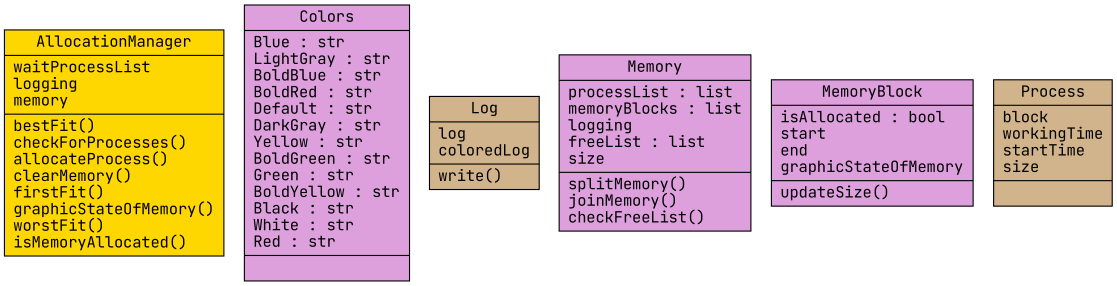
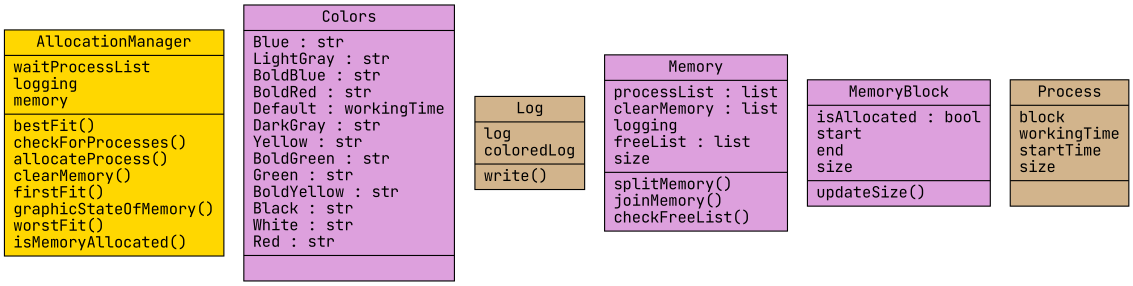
  digraph {
    rankdir=BT
    fontname="JetBrains Mono"
    node [shape=record style=filled fillcolor=plum fontname="JetBrains Mono"]
    n1 [label="{AllocationManager|waitProcessList\llogging\lmemory\l|bestFit()\lcheckForProcesses()\lallocateProcess()\lclearMemory()\lfirstFit()\lgraphicStateOfMemory()\lworstFit()\lisMemoryAllocated()\l}" fillcolor=gold]
-   n2 [label="{Colors|Blue : str\lLightGray : str\lBoldBlue : str\lBoldRed : str\lDefault : str\lDarkGray : str\lYellow : str\lBoldGreen : str\lGreen : str\lBoldYellow : str\lBlack : str\lWhite : str\lRed : str\l|}"]
+   n2 [label="{Colors|Blue : str\lLightGray : str\lBoldBlue : str\lBoldRed : str\lDefault : workingTime\lDarkGray : str\lYellow : str\lBoldGreen : str\lGreen : str\lBoldYellow : str\lBlack : str\lWhite : str\lRed : str\l|}"]
    n3 [label="{Log|log\lcoloredLog\l|write()\l}" fillcolor=tan]
-   n4 [label="{Memory|processList : list\lmemoryBlocks : list\llogging\lfreeList : list\lsize\l|splitMemory()\ljoinMemory()\lcheckFreeList()\l}"]
-   n5 [label="{MemoryBlock|isAllocated : bool\lstart\lend\lgraphicStateOfMemory\l|updateSize()\l}"]
+   n4 [label="{Memory|processList : list\lclearMemory : list\llogging\lfreeList : list\lsize\l|splitMemory()\ljoinMemory()\lcheckFreeList()\l}"]
+   n5 [label="{MemoryBlock|isAllocated : bool\lstart\lend\lsize\l|updateSize()\l}"]
    n6 [label="{Process|block\lworkingTime\lstartTime\lsize\l|}" fillcolor=tan]
  }
